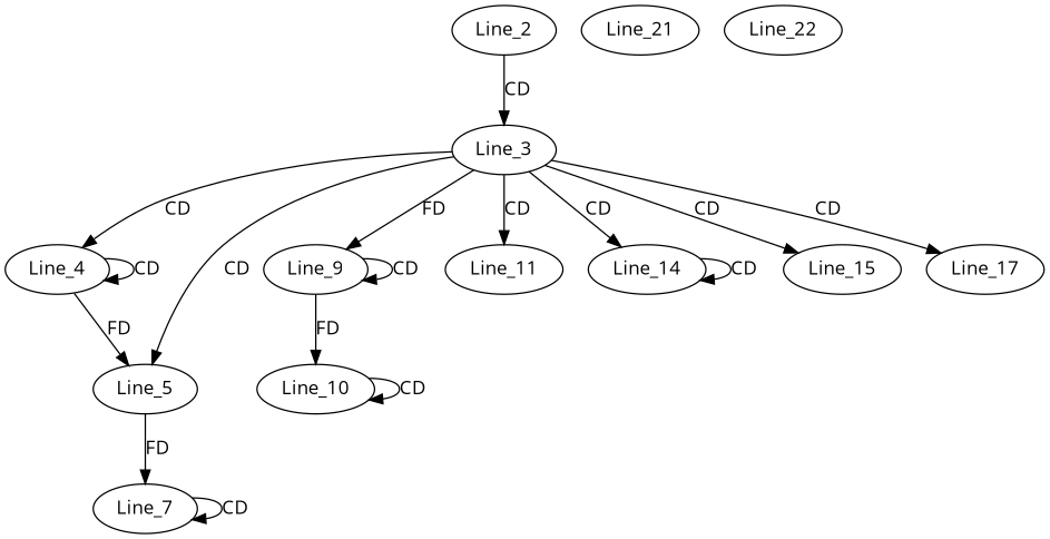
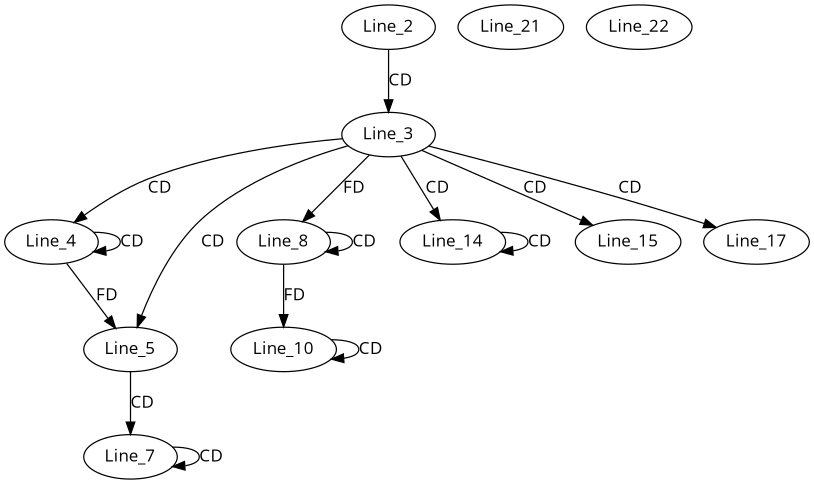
  digraph {
    fontname="Open Sans"
    node [fontname="Open Sans"]
    edge [fontname="Open Sans"]
    Line_2
    Line_3
    Line_4
    Line_5
-   Line_9
-   Line_11
+   Line_9 [label=Line_8]
    Line_14
    Line_15
    Line_17
    Line_7
    Line_10
    Line_21
    Line_22
    Line_2 -> Line_3 [label=CD]
    Line_3 -> Line_4 [label=CD]
    Line_3 -> Line_5 [label=CD]
    Line_3 -> Line_9 [label=FD]
-   Line_3 -> Line_11 [label=CD]
    Line_3 -> Line_14 [label=CD]
    Line_3 -> Line_15 [label=CD]
    Line_3 -> Line_17 [label=CD]
    Line_4 -> Line_4 [label=CD]
    Line_4 -> Line_5 [label=FD]
-   Line_5 -> Line_7 [label=FD]
+   Line_5 -> Line_7 [label=CD]
    Line_9 -> Line_9 [label=CD]
    Line_9 -> Line_10 [label=FD]
    Line_14 -> Line_14 [label=CD]
    Line_7 -> Line_7 [label=CD]
    Line_10 -> Line_10 [label=CD]
  }
